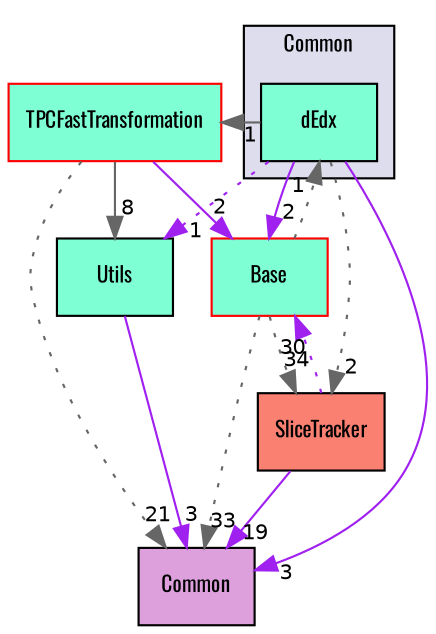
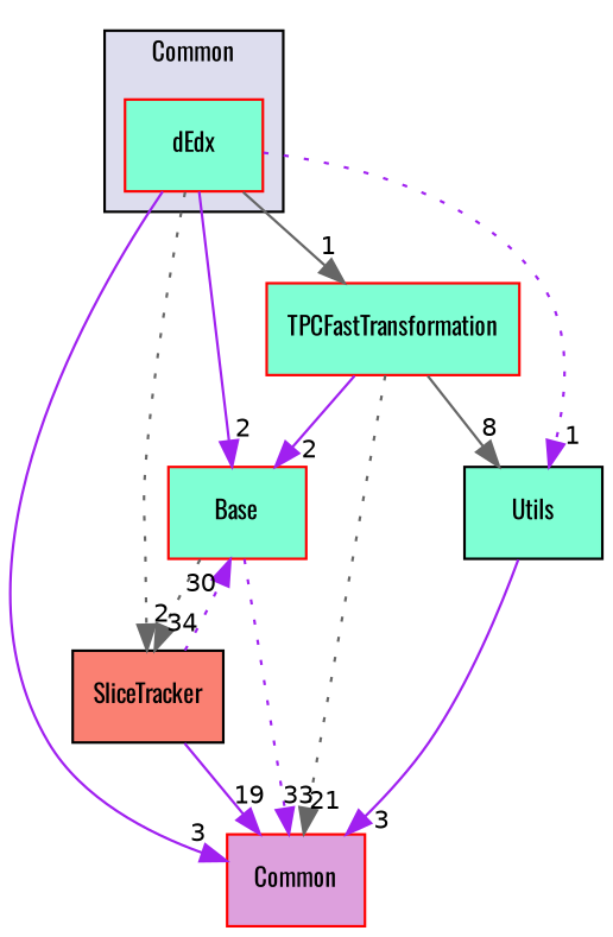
  digraph {
    compound=true
    fontname=Oswald
    node [fillcolor=aquamarine fontname=Oswald fontsize=10 shape=box style=filled]
    edge [color=purple fontname=Oswald headlabel=1 labeldistance=1.5 labelfontname=Helvetica labelfontsize=10 style=solid]
-   n1 [label=dEdx pencolor=black]
-   n2 [fillcolor=plum label=Common]
+   n1 [label=dEdx pencolor=black color=red]
+   n2 [fillcolor=plum label=Common color=red]
    n3 [color=red label=TPCFastTransformation]
    n4 [color=red label=Base]
    n5 [label=Utils]
    n6 [fillcolor=salmon label=SliceTracker]
    subgraph cluster_1 {
      bgcolor="#ddddee"
      fontsize=10
      label=Common
      pencolor=black
      n1
    }
    n1 -> n2 [headlabel=3]
    n1 -> n3 [color=gray40]
    n1 -> n4 [headlabel=2]
    n1 -> n5 [style=dotted]
    n1 -> n6 [color=gray40 headlabel=2 style=dotted]
    n3 -> n2 [color=gray40 headlabel=21 style=dotted]
    n3 -> n4 [headlabel=2]
    n3 -> n5 [color=gray40 headlabel=8]
-   n4 -> n1 [color=gray40 style=dotted]
-   n4 -> n2 [color=gray40 headlabel=33 style=dotted]
+   n4 -> n2 [headlabel=33 style=dotted]
    n4 -> n6 [color=gray40 headlabel=34 style=dotted]
    n5 -> n2 [headlabel=3]
    n6 -> n2 [headlabel=19]
    n6 -> n4 [headlabel=30 style=dotted]
  }
